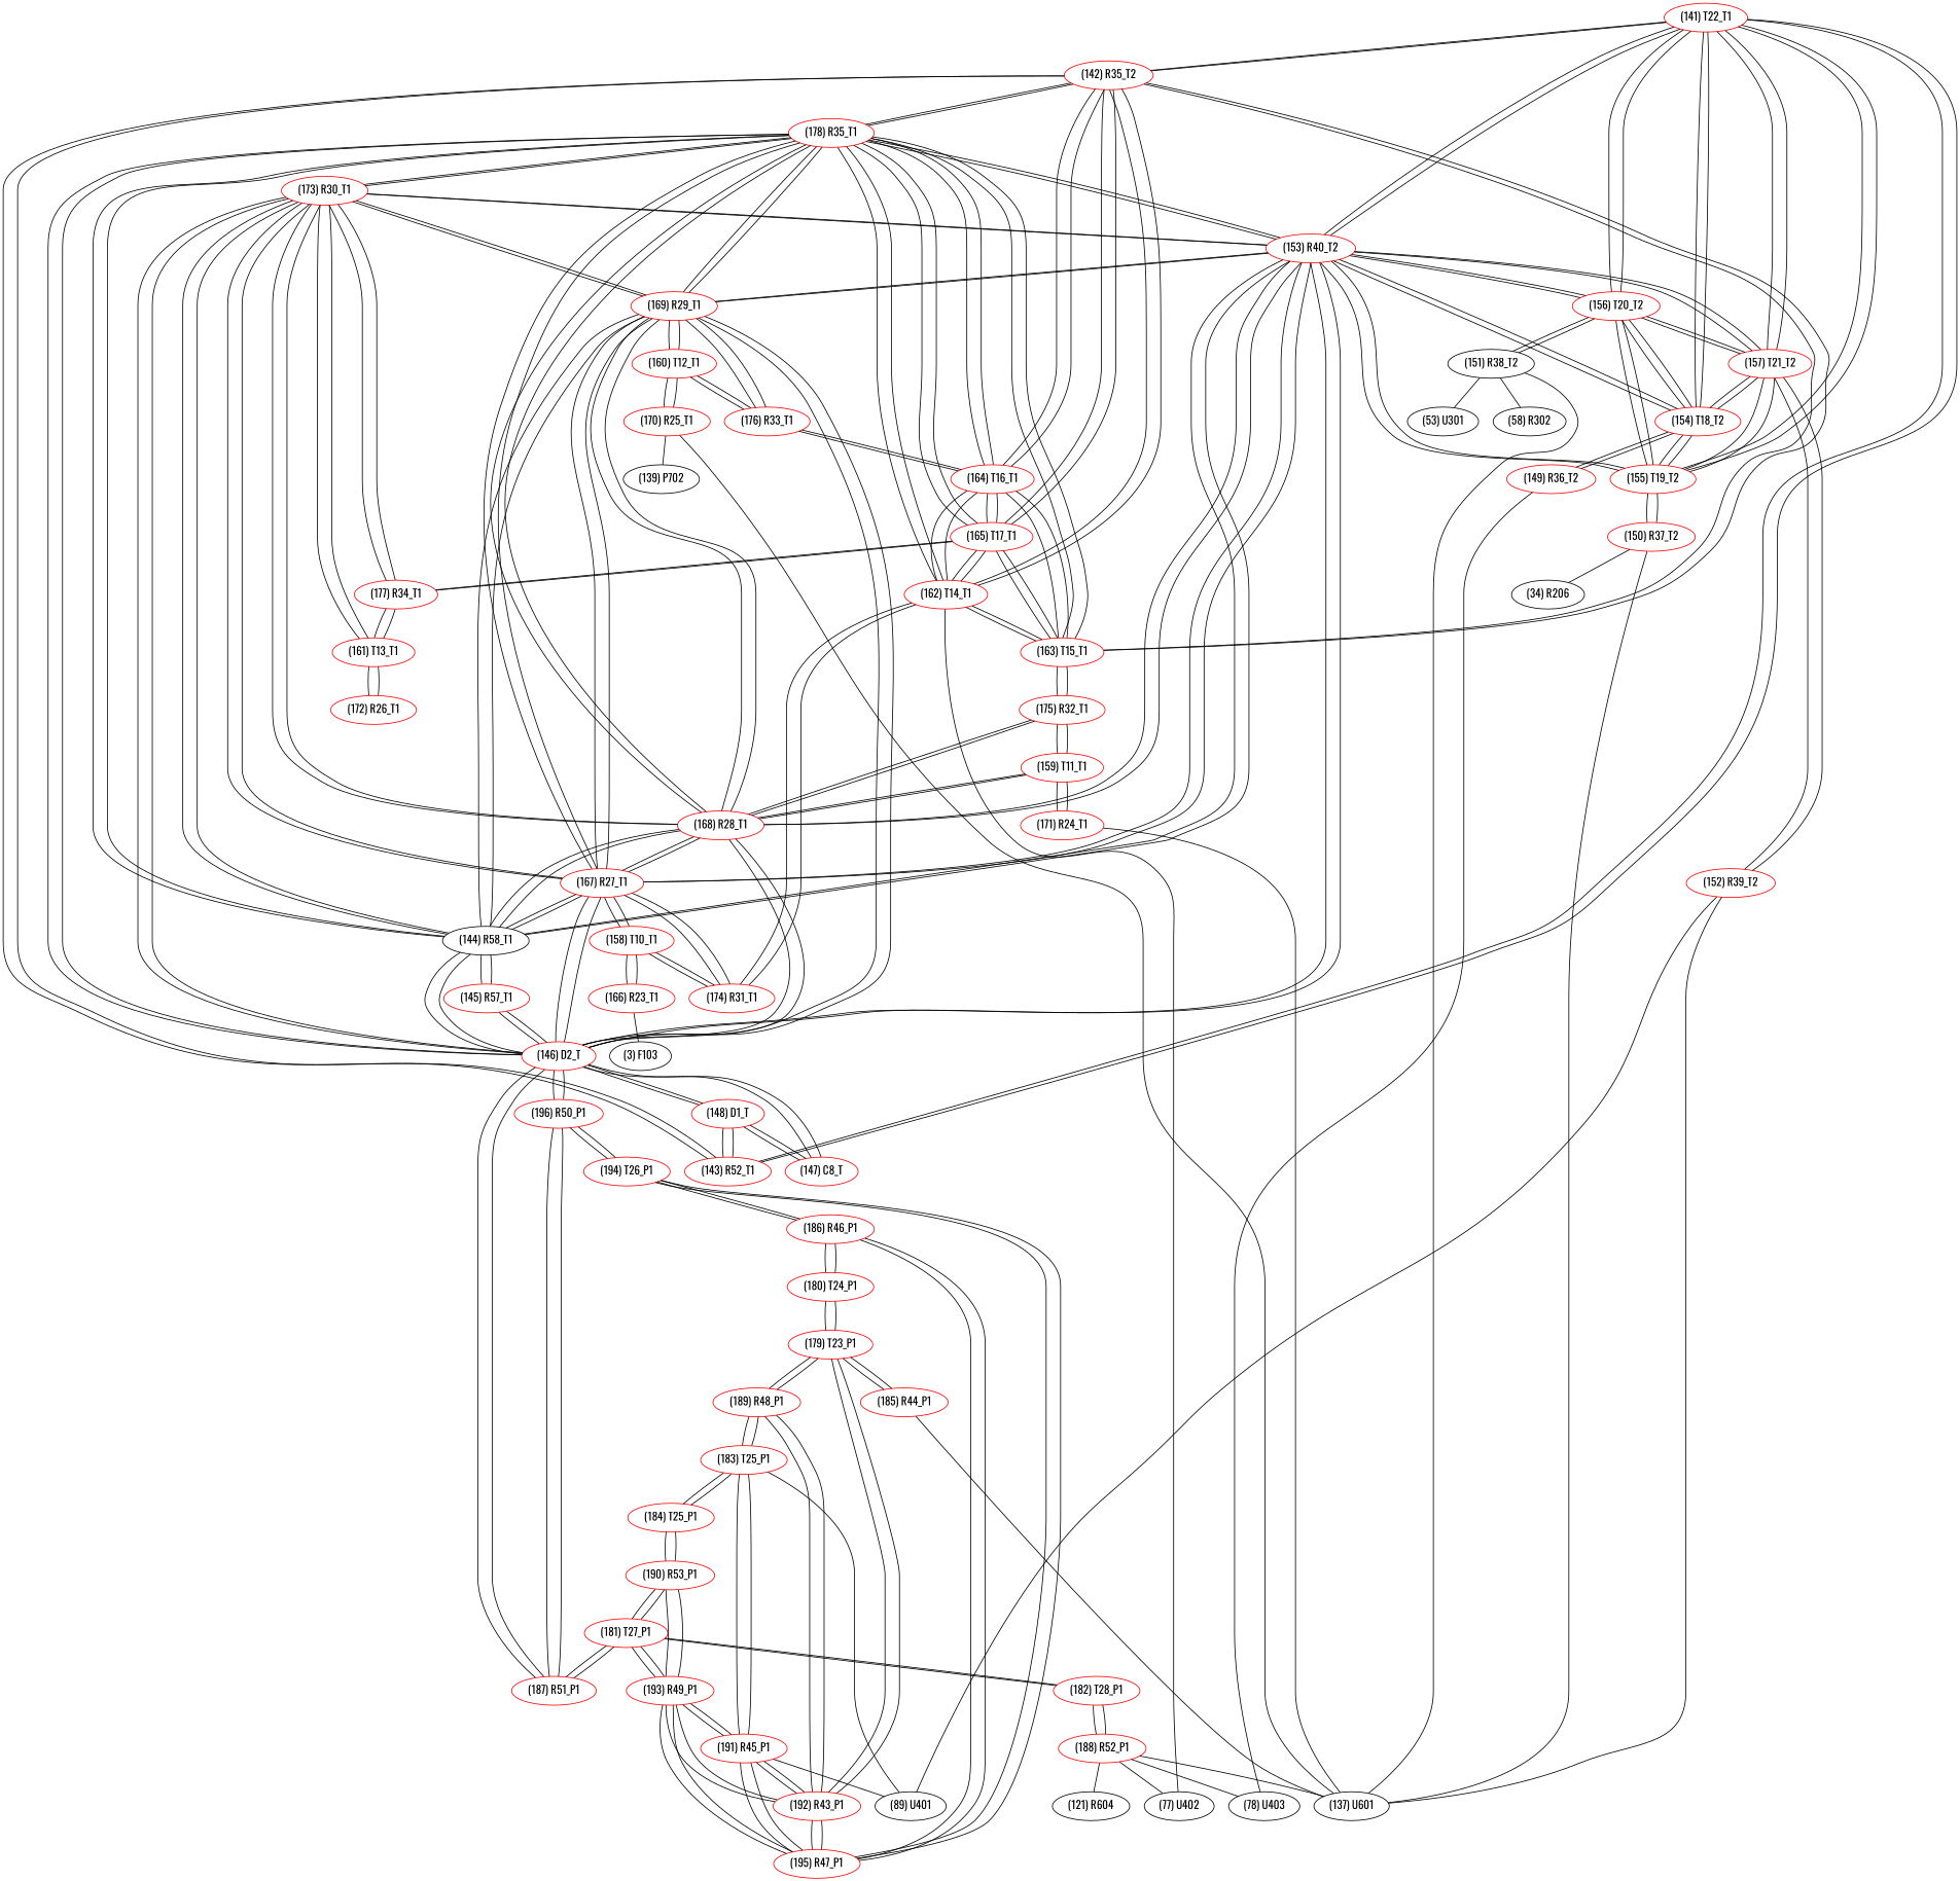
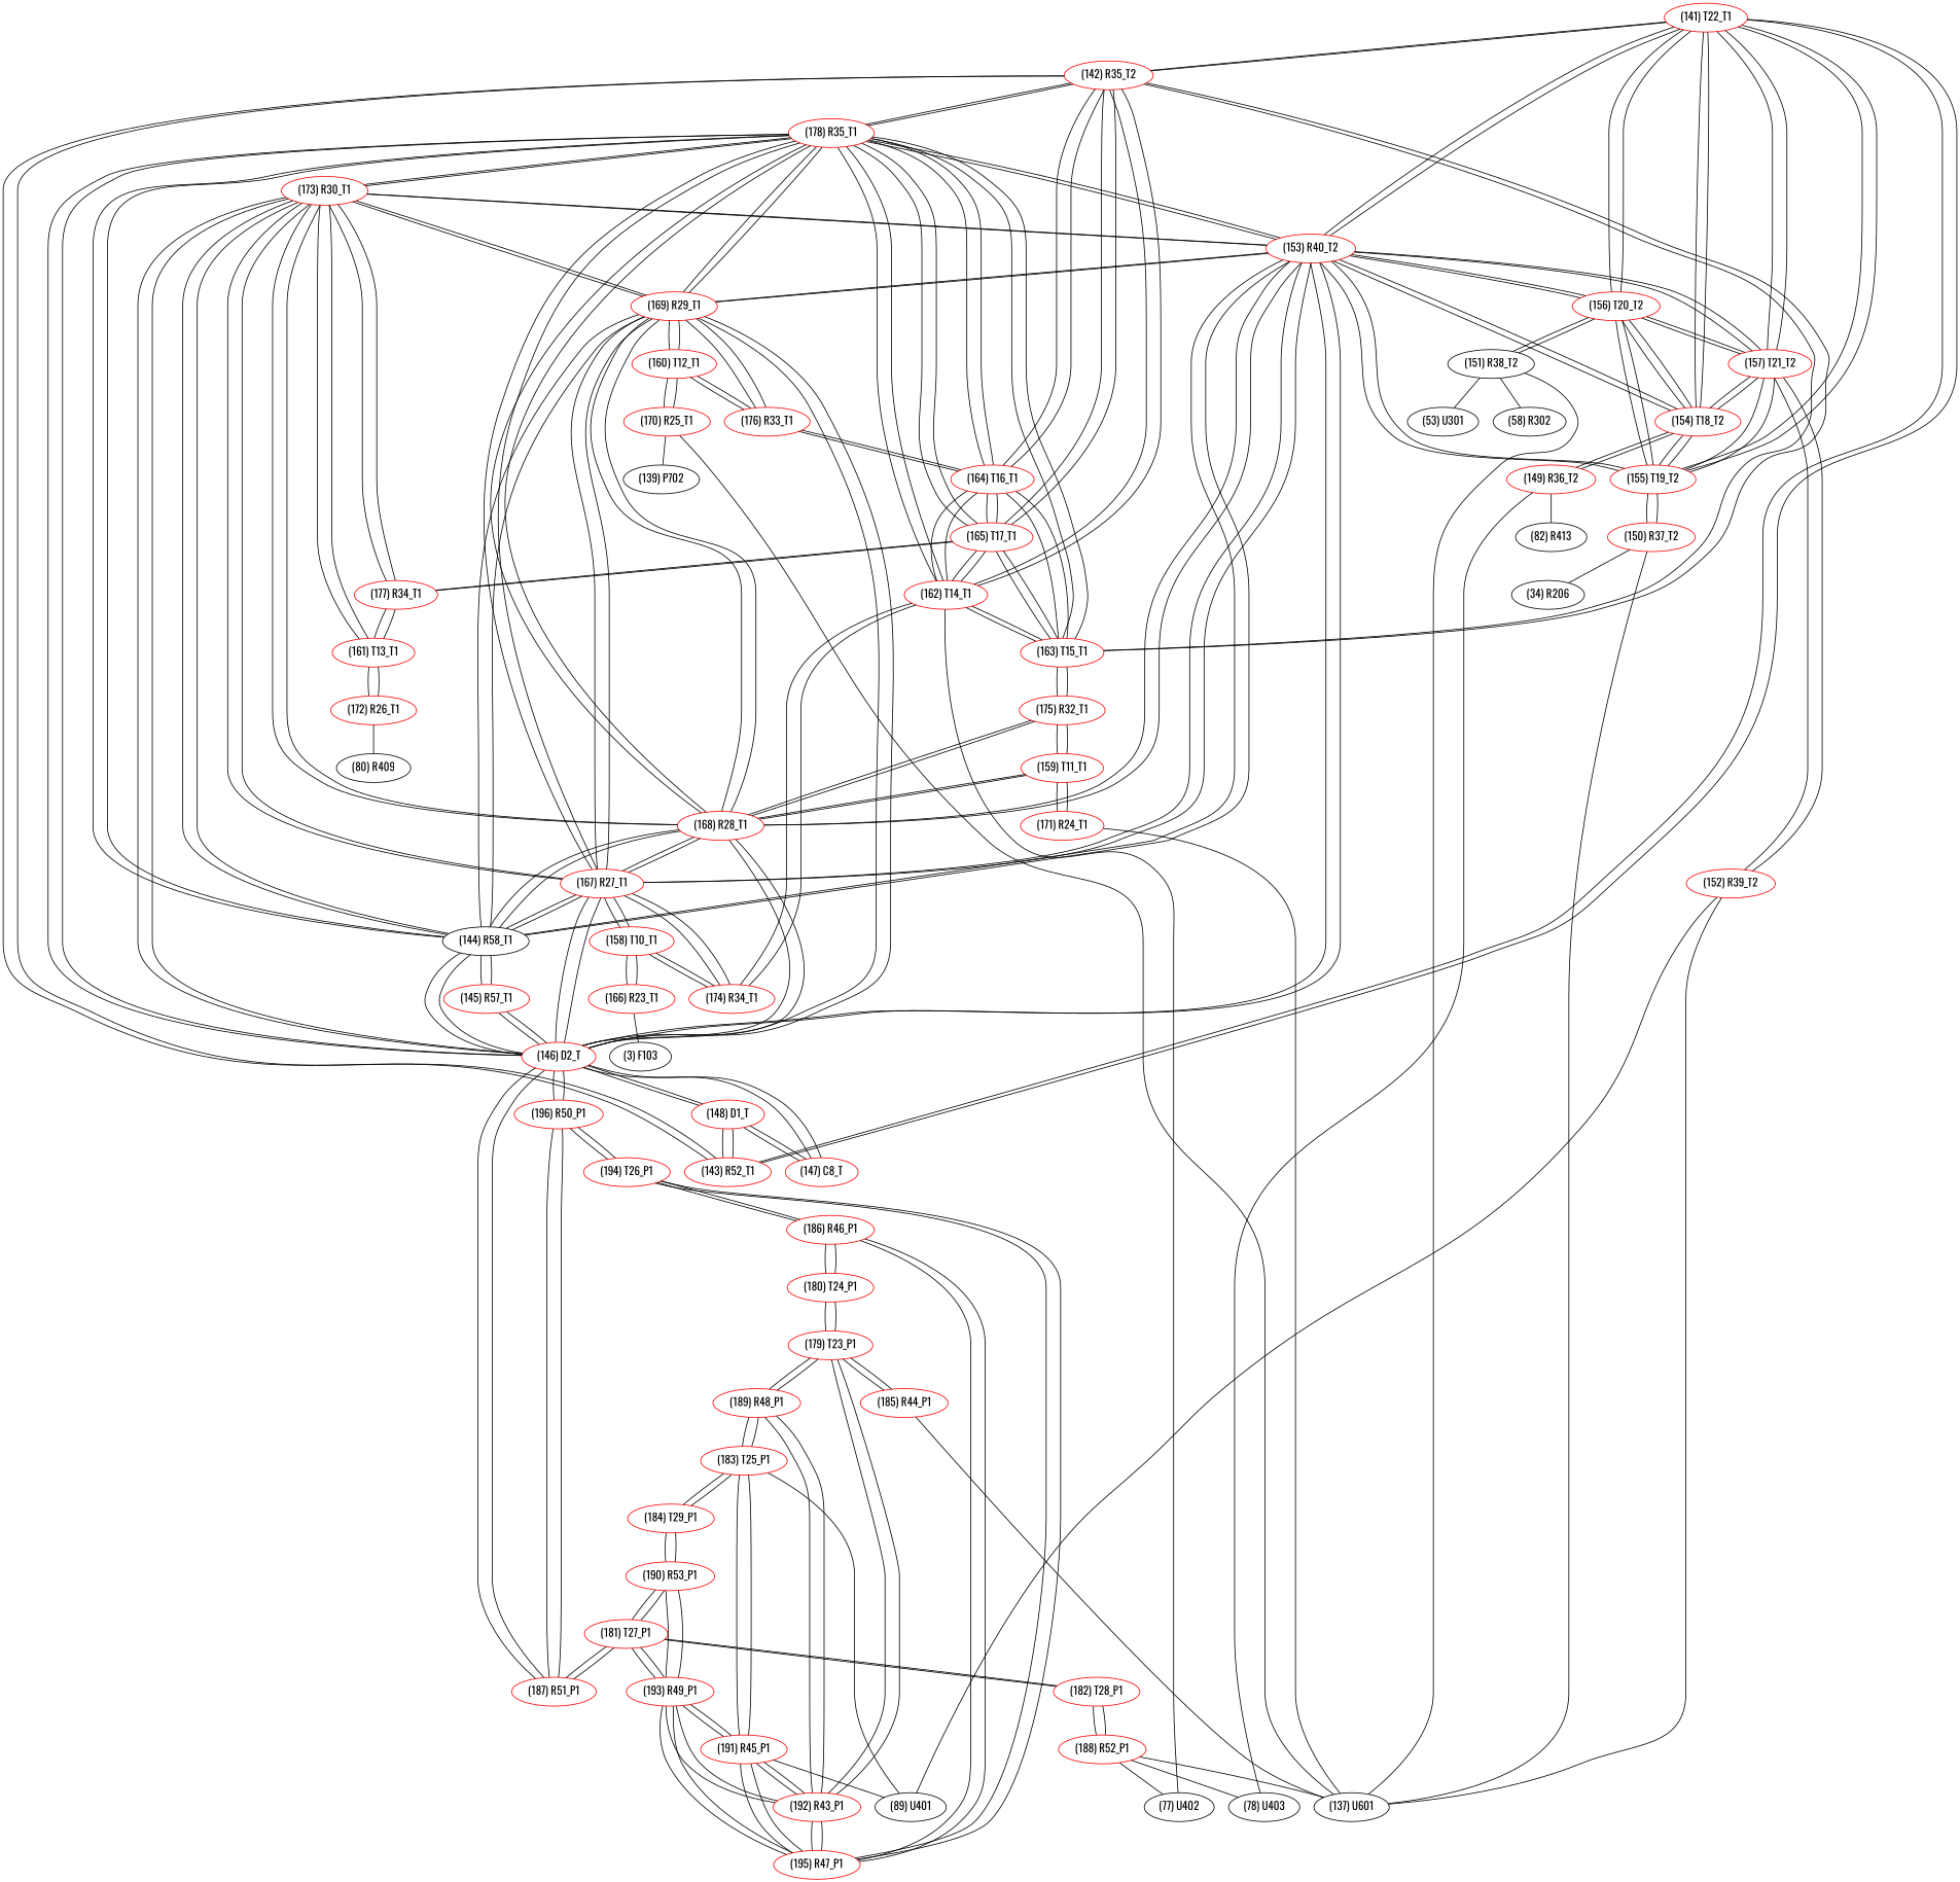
  graph {
    fontname=Oswald
    node [color=red fontname=Oswald]
    edge [fontname=Oswald]
    n1 [label="(141) T22_T1"]
    n2 [label="(142) R35_T2"]
    n3 [label="(143) R52_T1"]
    n4 [label="(156) T20_T2"]
    n5 [label="(157) T21_T2"]
    n6 [label="(155) T19_T2"]
    n7 [label="(153) R40_T2"]
    n8 [label="(154) T18_T2"]
    n9 [label="(162) T14_T1"]
    n10 [label="(163) T15_T1"]
    n11 [label="(165) T17_T1"]
    n12 [label="(164) T16_T1"]
    n13 [label="(178) R35_T1"]
    n14 [label="(148) D1_T"]
    n15 [color=black label="(151) R38_T2"]
    n16 [label="(152) R39_T2"]
    n17 [label="(150) R37_T2"]
    n18 [color=black label="(144) R58_T1"]
    n19 [label="(146) D2_T"]
    n20 [label="(167) R27_T1"]
    n21 [label="(168) R28_T1"]
    n22 [label="(169) R29_T1"]
    n23 [label="(173) R30_T1"]
    n24 [label="(149) R36_T2"]
-   n25 [label="(174) R31_T1"]
+   n25 [label="(174) R34_T1"]
    n26 [label="(77) U402" color=""]
    n27 [label="(175) R32_T1"]
    n28 [label="(177) R34_T1"]
    n29 [label="(176) R33_T1"]
    n30 [label="(147) C8_T"]
    n31 [label="(137) U601" color=""]
    n32 [label="(53) U301" color=""]
    n33 [label="(58) R302" color=""]
    n34 [label="(89) U401" color=""]
    n35 [label="(34) R206" color=""]
    n36 [label="(145) R57_T1"]
    n37 [label="(187) R51_P1"]
    n38 [label="(196) R50_P1"]
    n39 [label="(158) T10_T1"]
    n40 [label="(159) T11_T1"]
    n41 [label="(160) T12_T1"]
    n42 [label="(161) T13_T1"]
+   n43 [label="(82) R413" color=""]
    n44 [label="(78) U403" color=""]
    n45 [label="(181) T27_P1"]
    n46 [label="(194) T26_P1"]
    n47 [label="(166) R23_T1"]
    n48 [label="(171) R24_T1"]
    n49 [label="(170) R25_T1"]
    n50 [label="(172) R26_T1"]
    n51 [label="(193) R49_P1"]
    n52 [label="(182) T28_P1"]
    n53 [label="(190) R53_P1"]
    n54 [label="(195) R47_P1"]
    n55 [label="(186) R46_P1"]
    n56 [label="(3) F103" color=""]
    n57 [label="(139) P702" color=""]
+   n58 [label="(80) R409" color=""]
    n59 [label="(179) T23_P1"]
    n60 [label="(189) R48_P1"]
    n61 [label="(192) R43_P1"]
    n62 [label="(180) T24_P1"]
    n63 [label="(185) R44_P1"]
    n64 [label="(183) T25_P1"]
    n65 [label="(191) R45_P1"]
-   n66 [label="(184) T25_P1"]
+   n66 [label="(184) T29_P1"]
    n67 [label="(188) R52_P1"]
-   n68 [label="(121) R604" color=""]
    n1 -- n2
    n1 -- n3
    n1 -- n4
    n1 -- n5
    n1 -- n6
    n1 -- n7
    n1 -- n8
    n2 -- n1
    n2 -- n3
    n2 -- n9
    n2 -- n10
    n2 -- n11
    n2 -- n12
    n2 -- n13
    n3 -- n1
    n3 -- n2
    n3 -- n14
    n4 -- n1
    n4 -- n5
    n4 -- n6
    n4 -- n7
    n4 -- n8
    n4 -- n15
    n5 -- n1
    n5 -- n4
    n5 -- n6
    n5 -- n7
    n5 -- n8
    n5 -- n16
    n6 -- n1
    n6 -- n4
    n6 -- n5
    n6 -- n7
    n6 -- n8
    n6 -- n17
    n7 -- n1
    n7 -- n4
    n7 -- n5
    n7 -- n6
    n7 -- n8
    n7 -- n13
    n7 -- n18
    n7 -- n19
    n7 -- n20
    n7 -- n21
    n7 -- n22
    n7 -- n23
    n8 -- n1
    n8 -- n4
    n8 -- n5
    n8 -- n6
    n8 -- n7
    n8 -- n24
    n9 -- n2
    n9 -- n10
    n9 -- n11
    n9 -- n12
    n9 -- n13
    n9 -- n25
    n9 -- n26
    n10 -- n2
    n10 -- n9
    n10 -- n11
    n10 -- n12
    n10 -- n13
    n10 -- n27
    n11 -- n2
    n11 -- n9
    n11 -- n10
    n11 -- n12
    n11 -- n13
    n11 -- n28
    n12 -- n2
    n12 -- n9
    n12 -- n10
    n12 -- n11
    n12 -- n13
    n12 -- n29
    n13 -- n2
    n13 -- n7
    n13 -- n9
    n13 -- n10
    n13 -- n11
    n13 -- n12
    n13 -- n18
    n13 -- n19
    n13 -- n20
    n13 -- n21
    n13 -- n22
    n13 -- n23
    n14 -- n3
    n14 -- n19
    n14 -- n30
    n15 -- n4
    n15 -- n31
    n15 -- n32
    n15 -- n33
    n16 -- n5
    n16 -- n31
    n16 -- n34
    n17 -- n6
    n17 -- n31
    n17 -- n35
    n18 -- n7
    n18 -- n13
    n18 -- n19
    n18 -- n20
    n18 -- n21
    n18 -- n22
    n18 -- n23
    n18 -- n36
    n19 -- n7
    n19 -- n13
    n19 -- n14
    n19 -- n18
    n19 -- n20
    n19 -- n21
    n19 -- n22
    n19 -- n23
    n19 -- n30
    n19 -- n36
    n19 -- n37
    n19 -- n38
    n20 -- n7
    n20 -- n13
    n20 -- n18
    n20 -- n19
    n20 -- n21
    n20 -- n22
    n20 -- n23
    n20 -- n25
    n20 -- n39
    n21 -- n7
    n21 -- n13
    n21 -- n18
    n21 -- n19
    n21 -- n20
    n21 -- n22
    n21 -- n23
    n21 -- n27
    n21 -- n40
    n22 -- n7
    n22 -- n13
    n22 -- n18
    n22 -- n19
    n22 -- n20
    n22 -- n21
    n22 -- n23
    n22 -- n29
    n22 -- n41
    n23 -- n7
    n23 -- n13
    n23 -- n18
    n23 -- n19
    n23 -- n20
    n23 -- n21
    n23 -- n22
    n23 -- n28
    n23 -- n42
    n24 -- n8
+   n24 -- n43
    n24 -- n44
    n25 -- n9
    n25 -- n20
    n25 -- n39
    n27 -- n10
    n27 -- n21
    n27 -- n40
    n28 -- n11
    n28 -- n23
    n28 -- n42
    n29 -- n12
    n29 -- n22
    n29 -- n41
    n30 -- n14
    n30 -- n19
    n36 -- n18
    n36 -- n19
    n37 -- n19
    n37 -- n38
    n37 -- n45
    n38 -- n19
    n38 -- n37
    n38 -- n46
    n39 -- n20
    n39 -- n25
    n39 -- n47
    n40 -- n21
    n40 -- n27
    n40 -- n48
    n41 -- n22
    n41 -- n29
    n41 -- n49
    n42 -- n23
    n42 -- n28
    n42 -- n50
    n45 -- n37
    n45 -- n51
    n45 -- n52
    n45 -- n53
    n46 -- n38
    n46 -- n54
    n46 -- n55
    n47 -- n39
    n47 -- n56
    n48 -- n31
    n48 -- n40
    n49 -- n31
    n49 -- n41
    n49 -- n57
    n50 -- n42
+   n50 -- n58
    n51 -- n45
    n51 -- n53
    n51 -- n54
    n51 -- n61
    n51 -- n65
    n52 -- n45
    n52 -- n67
    n53 -- n45
    n53 -- n51
    n53 -- n66
    n54 -- n46
    n54 -- n51
    n54 -- n55
    n54 -- n61
    n54 -- n65
    n55 -- n46
    n55 -- n54
    n55 -- n62
    n59 -- n60
    n59 -- n61
    n59 -- n62
    n59 -- n63
    n60 -- n59
    n60 -- n61
    n60 -- n64
    n61 -- n51
    n61 -- n54
    n61 -- n59
    n61 -- n60
    n61 -- n65
    n62 -- n55
    n62 -- n59
    n63 -- n31
    n63 -- n59
    n64 -- n34
    n64 -- n60
    n64 -- n65
    n64 -- n66
    n65 -- n34
    n65 -- n51
    n65 -- n54
    n65 -- n61
    n65 -- n64
    n66 -- n53
    n66 -- n64
    n67 -- n26
    n67 -- n31
    n67 -- n44
    n67 -- n52
-   n67 -- n68
  }
